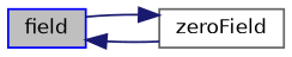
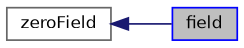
  digraph {
    rankdir=LR
    node [fontname=Helvetica fontsize=10 shape=record]
    edge [color=midnightblue dir=back fontname=Helvetica fontsize=10 labelfontname=Helvetica labelfontsize=10 style=solid]
    n1 [color=blue fillcolor=grey75 fontcolor=black height=0.2 label=field style=filled width=0.4]
    n2 [color=gray40 height=0.2 label=zeroField width=0.4]
-   n1 -> n2
    n2 -> n1
  }
